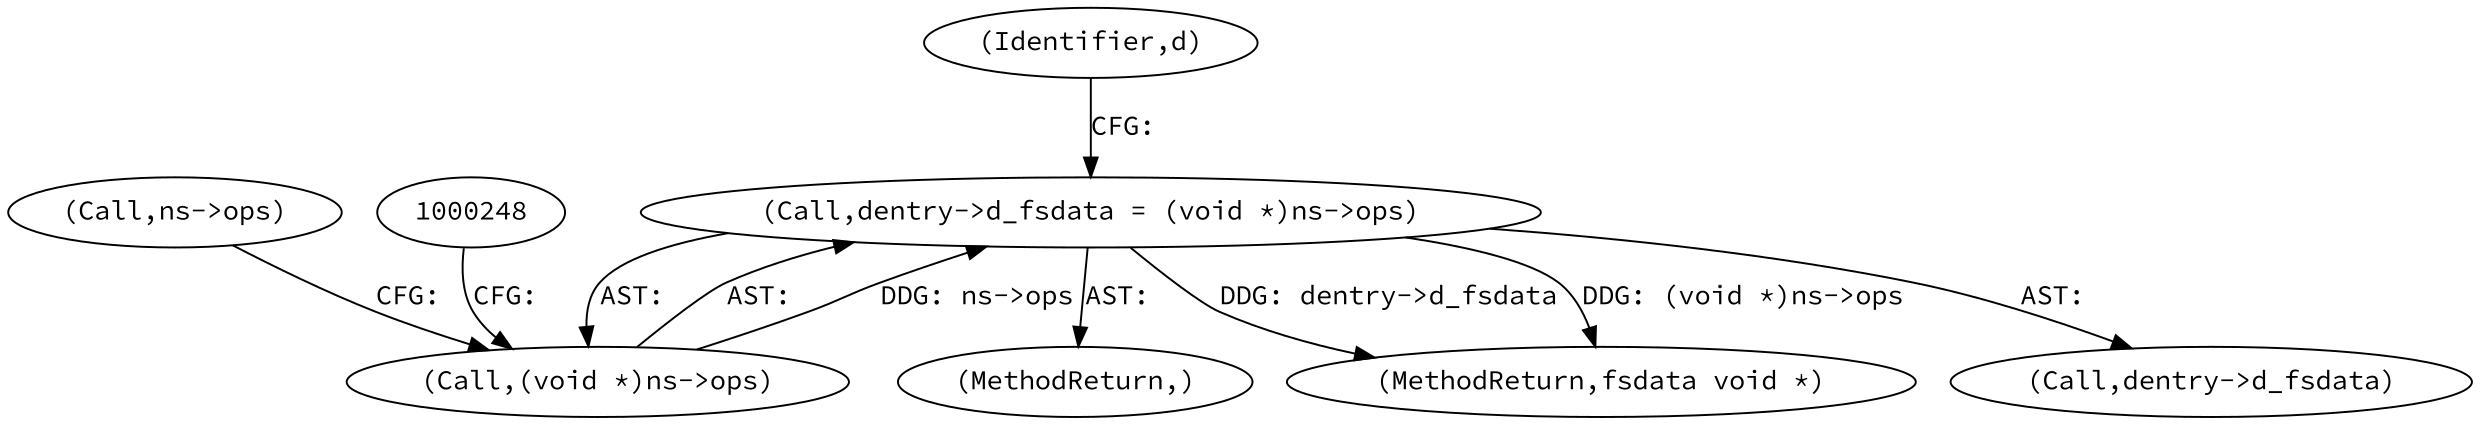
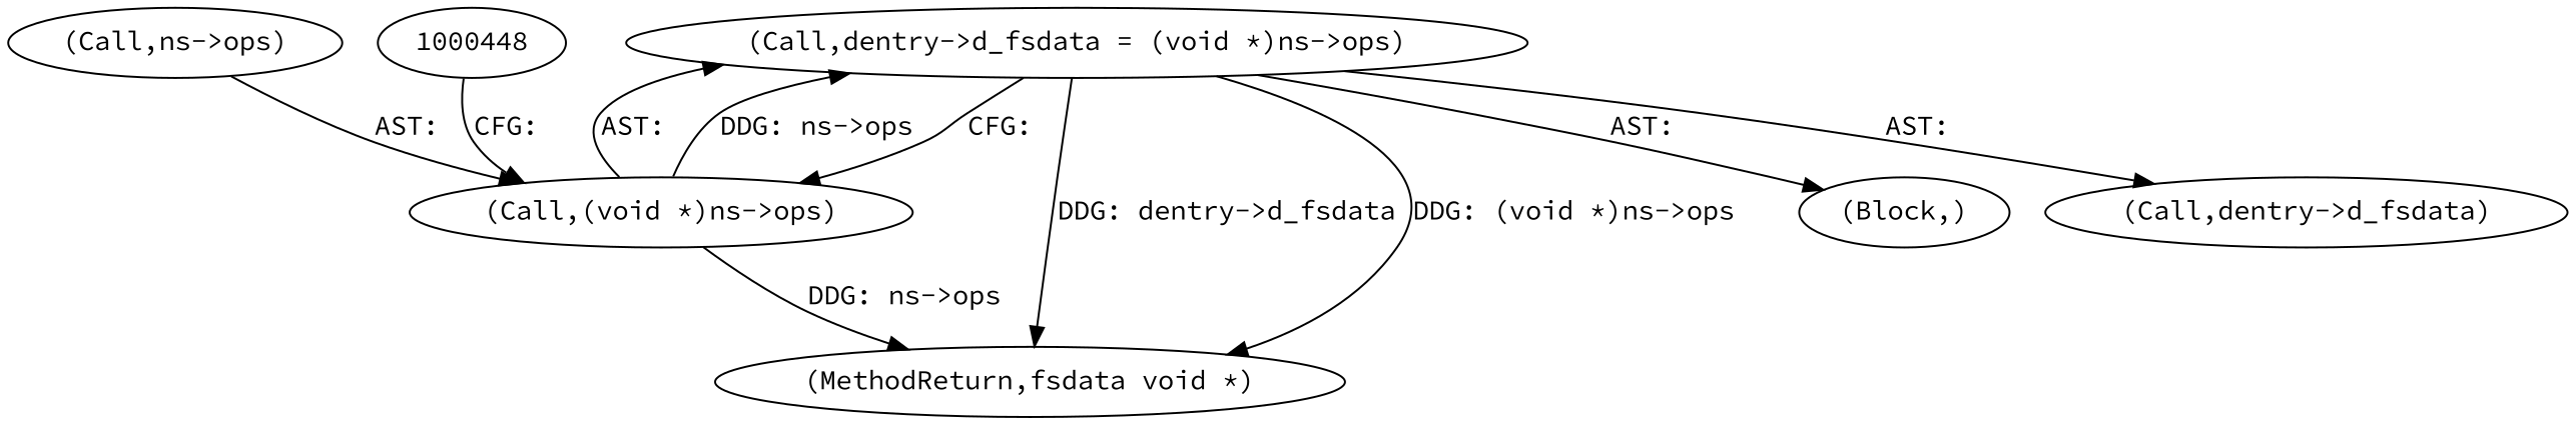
  digraph {
    fontname="Source Code Pro"
    node [fontname="Source Code Pro"]
    edge [fontname="Source Code Pro"]
    n1 [label="(Call,dentry->d_fsdata = (void *)ns->ops)"]
    n2 [label="(Call,(void *)ns->ops)"]
-   n3 [label="(MethodReturn,)"]
+   n3 [label="(Block,)"]
    n4 [label="(MethodReturn,fsdata void *)"]
    n5 [label="(Call,dentry->d_fsdata)"]
    n6 [label="(Call,ns->ops)"]
-   n7 [label="(Identifier,d)"]
-   1000248
-   n1 -> n2 [label="AST: "]
+   1000248 [label=1000448]
+   n1 -> n2 [label="CFG: "]
    n1 -> n3 [label="AST: "]
    n1 -> n4 [label="DDG: dentry->d_fsdata"]
    n1 -> n4 [label="DDG: (void *)ns->ops"]
    n1 -> n5 [label="AST: "]
    n2 -> n1 [label="AST: "]
    n2 -> n1 [label="DDG: ns->ops"]
-   n6 -> n2 [label="CFG: "]
-   n7 -> n1 [label="CFG: "]
+   n2 -> n4 [label="DDG: ns->ops"]
+   n6 -> n2 [label="AST: "]
    1000248 -> n2 [label="CFG: "]
  }
